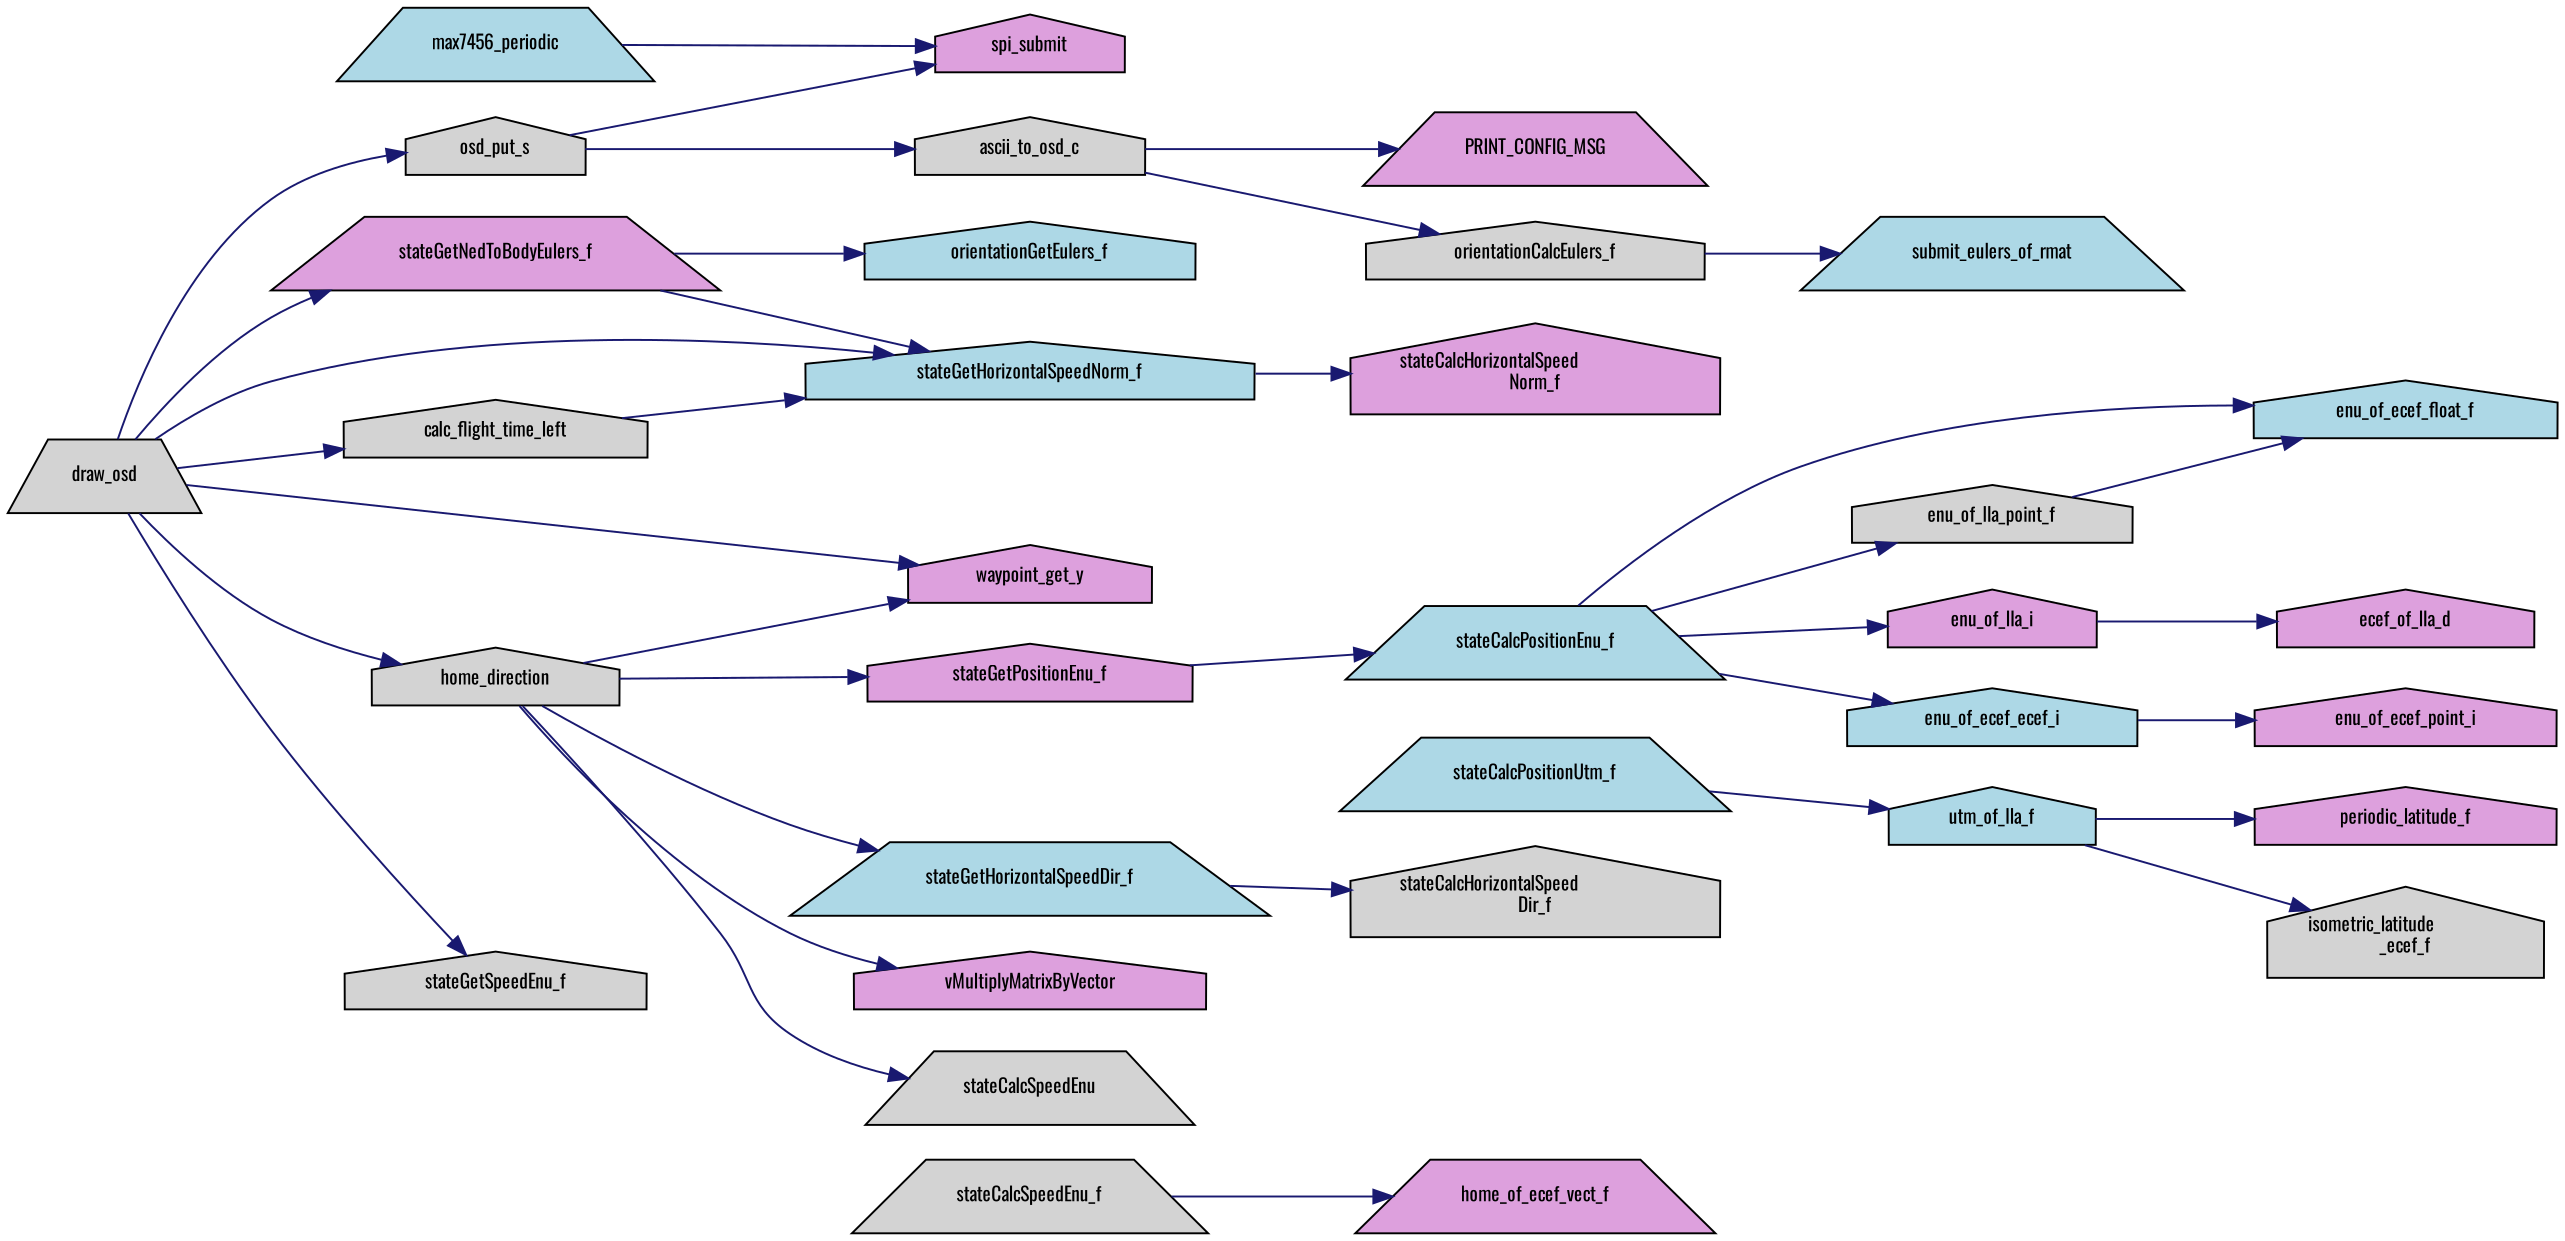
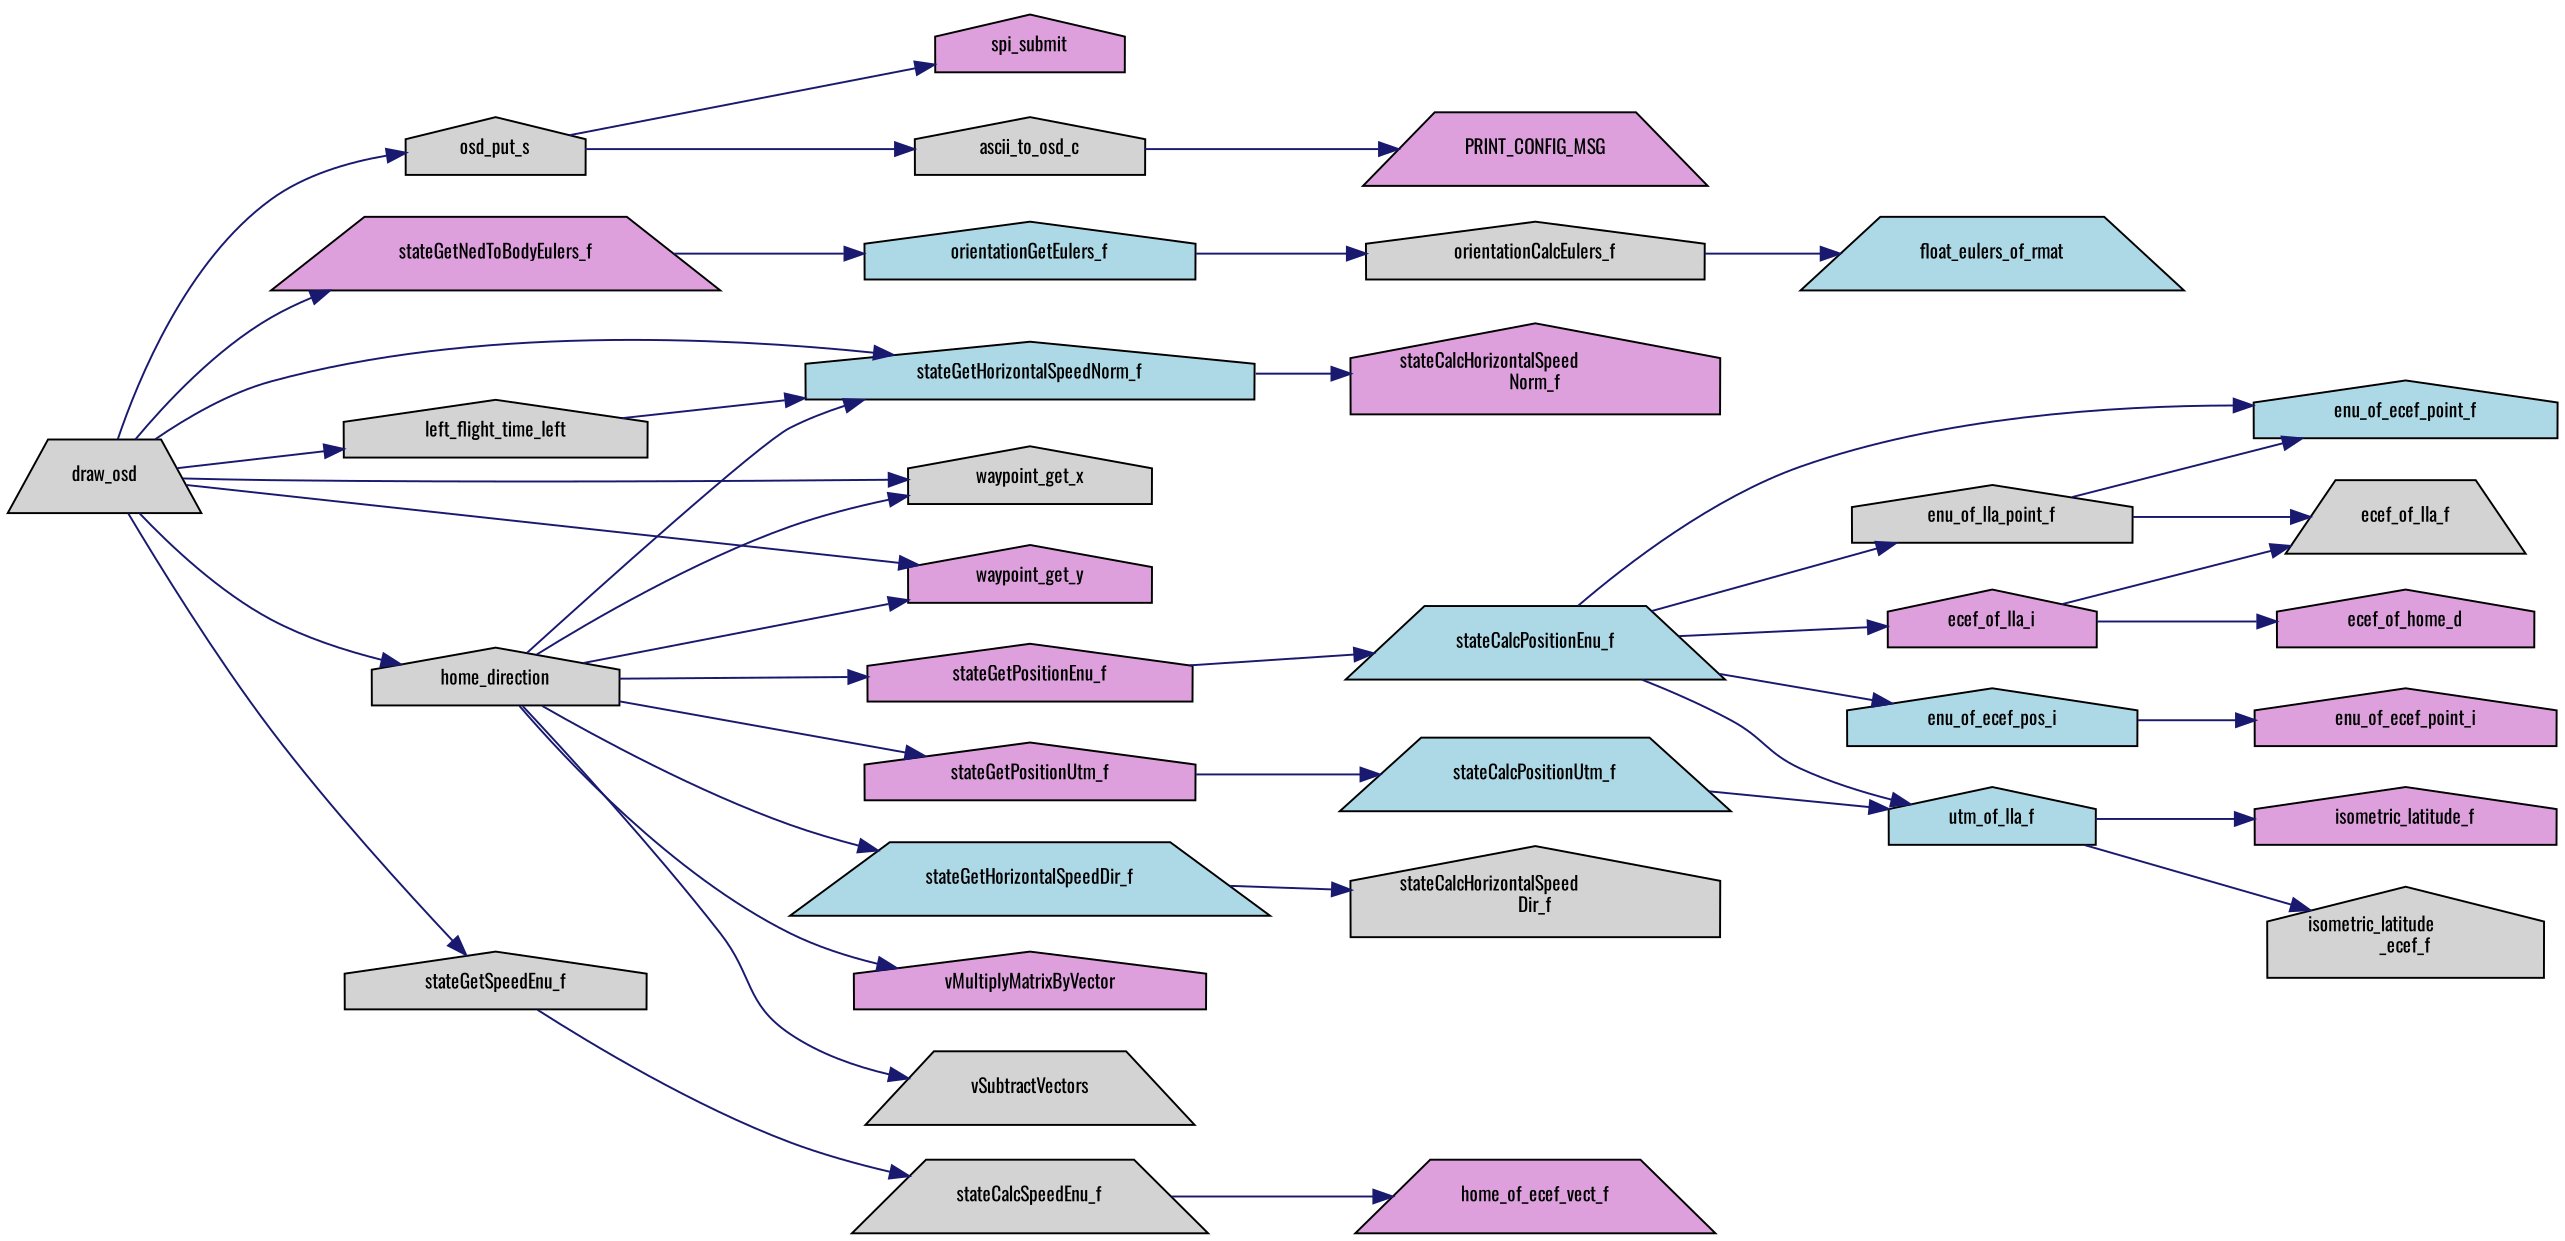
  digraph {
    fontname=Oswald
    rankdir=LR
    node [color=black fillcolor=lightgrey fontname=Oswald fontsize=10 shape=house style=filled]
    edge [color=midnightblue fontname=Oswald fontsize=10 labelfontname=FreeSans labelfontsize=10 style=solid]
-   n1 [fillcolor=lightblue fontcolor=black height=0.2 label=max7456_periodic shape=trapezium width=0.4]
    n2 [fillcolor=plum height=0.2 label=spi_submit width=0.4]
    n3 [height=0.2 label=draw_osd shape=trapezium width=0.4]
-   n4 [height=0.2 label=calc_flight_time_left width=0.4]
+   n4 [height=0.2 label=left_flight_time_left width=0.4]
    n5 [fillcolor=lightblue height=0.2 label=stateGetHorizontalSpeedNorm_f width=0.4]
    n6 [height=0.2 label=home_direction width=0.4]
+   n7 [height=0.2 label=waypoint_get_x width=0.4]
    n8 [fillcolor=plum height=0.2 label=waypoint_get_y width=0.4]
    n9 [height=0.2 label=osd_put_s width=0.4]
    n10 [fillcolor=plum height=0.2 label=stateGetNedToBodyEulers_f shape=trapezium width=0.4]
    n11 [height=0.2 label=stateGetSpeedEnu_f width=0.4]
    n12 [fillcolor=plum height=0.2 label="stateCalcHorizontalSpeed\lNorm_f" width=0.4]
    n13 [fillcolor=plum height=0.2 label=stateGetPositionEnu_f width=0.4]
    n14 [fillcolor=lightblue height=0.2 label=stateGetHorizontalSpeedDir_f shape=trapezium width=0.4]
+   n15 [fillcolor=plum height=0.2 label=stateGetPositionUtm_f width=0.4]
    n16 [fillcolor=plum height=0.2 label=vMultiplyMatrixByVector width=0.4]
-   n17 [height=0.2 label=stateCalcSpeedEnu shape=trapezium width=0.4]
+   n17 [height=0.2 label=vSubtractVectors shape=trapezium width=0.4]
    n18 [fillcolor=lightblue height=0.2 label=stateCalcPositionEnu_f shape=trapezium width=0.4]
    n19 [height=0.2 label=ascii_to_osd_c width=0.4]
    n20 [fillcolor=lightblue height=0.2 label=orientationGetEulers_f width=0.4]
    n21 [height=0.2 label=stateCalcSpeedEnu_f shape=trapezium width=0.4]
    n22 [height=0.2 label="stateCalcHorizontalSpeed\lDir_f" width=0.4]
    n23 [fillcolor=lightblue height=0.2 label=stateCalcPositionUtm_f shape=trapezium width=0.4]
-   n24 [fillcolor=lightblue height=0.2 label=enu_of_ecef_float_f width=0.4]
-   n25 [fillcolor=lightblue height=0.2 label=enu_of_ecef_ecef_i width=0.4]
+   n24 [fillcolor=lightblue height=0.2 label=enu_of_ecef_point_f width=0.4]
+   n25 [fillcolor=lightblue height=0.2 label=enu_of_ecef_pos_i width=0.4]
    n26 [height=0.2 label=enu_of_lla_point_f width=0.4]
-   n27 [fillcolor=plum height=0.2 label=enu_of_lla_i width=0.4]
+   n27 [fillcolor=plum height=0.2 label=ecef_of_lla_i width=0.4]
    n28 [fillcolor=lightblue height=0.2 label=utm_of_lla_f width=0.4]
    n29 [fillcolor=plum height=0.2 label=enu_of_ecef_point_i width=0.4]
-   n31 [fillcolor=plum height=0.2 label=ecef_of_lla_d width=0.4]
-   n32 [fillcolor=plum height=0.2 label=periodic_latitude_f width=0.4]
+   n30 [height=0.2 label=ecef_of_lla_f shape=trapezium width=0.4]
+   n31 [fillcolor=plum height=0.2 label=ecef_of_home_d width=0.4]
+   n32 [fillcolor=plum height=0.2 label=isometric_latitude_f width=0.4]
    n33 [height=0.2 label="isometric_latitude\l_ecef_f" width=0.4]
    n34 [fillcolor=plum height=0.2 label=PRINT_CONFIG_MSG shape=trapezium width=0.4]
    n35 [height=0.2 label=orientationCalcEulers_f width=0.4]
-   n36 [fillcolor=lightblue height=0.2 label=submit_eulers_of_rmat shape=trapezium width=0.4]
+   n36 [fillcolor=lightblue height=0.2 label=float_eulers_of_rmat shape=trapezium width=0.4]
    n37 [fillcolor=plum height=0.2 label=home_of_ecef_vect_f shape=trapezium width=0.4]
-   n1 -> n2
    n3 -> n4
    n3 -> n5
    n3 -> n6
+   n3 -> n7
    n3 -> n8
    n3 -> n9
    n3 -> n10
    n3 -> n11
    n4 -> n5
    n5 -> n12
-   n10 -> n5
+   n6 -> n5
+   n6 -> n7
    n6 -> n8
    n6 -> n13
    n6 -> n14
+   n6 -> n15
    n6 -> n16
    n6 -> n17
    n9 -> n2
    n9 -> n19
    n10 -> n20
+   n11 -> n21
    n13 -> n18
    n14 -> n22
+   n15 -> n23
    n18 -> n24
    n18 -> n25
    n18 -> n26
    n18 -> n27
+   n18 -> n28
    n19 -> n34
-   n19 -> n35
+   n20 -> n35
    n21 -> n37
    n23 -> n28
    n25 -> n29
    n26 -> n24
+   n26 -> n30
+   n27 -> n30
    n27 -> n31
    n28 -> n32
    n28 -> n33
    n35 -> n36
  }
